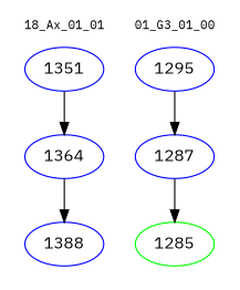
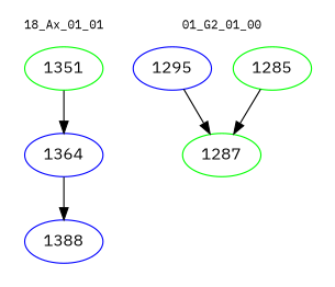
  digraph {
    fontname="IBM Plex Mono"
    node [color=blue fontname="IBM Plex Mono"]
    edge [color=black fontname="IBM Plex Mono"]
-   n1 [label=1351]
+   n1 [color=green label=1351]
    n2 [label=1364]
    n3 [label=1388]
    n4 [color=green label=1285]
-   n5 [label=1287]
+   n5 [color=green label=1287]
    n6 [label=1295]
    subgraph cluster_1 {
      color=white
      fontsize=10
      label="18_Ax_01_01"
      n1
      n2
      n3
    }
    subgraph cluster_2 {
      color=white
      fontsize=10
-     label="01_G3_01_00"
+     label="01_G2_01_00"
      n4
      n5
      n6
    }
    n1 -> n2
    n2 -> n3
-   n5 -> n4
+   n4 -> n5
    n6 -> n5
  }
